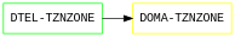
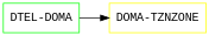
  digraph {
    rankdir=LR
    fontname="Liberation Mono"
    node [shape=box fontname="Liberation Mono"]
-   "DTEL-TZNZONE" [color=green]
+   "DTEL-TZNZONE" [color=green label="DTEL-DOMA"]
    "DOMA-TZNZONE" [color=yellow]
    "DTEL-TZNZONE" -> "DOMA-TZNZONE" [fontname="Liberation Mono"]
  }
